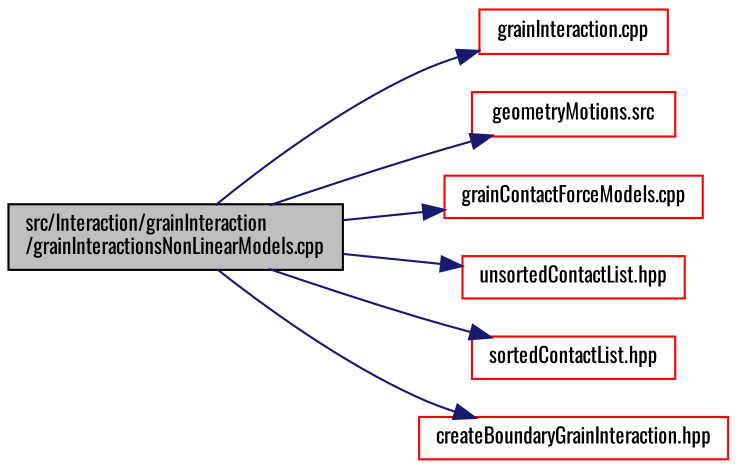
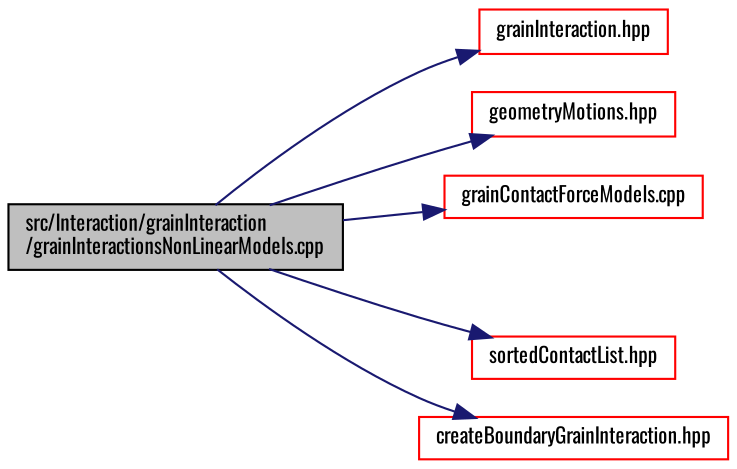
  digraph {
    fontname=Oswald
    rankdir=LR
    node [color=red fillcolor=white fontname=Oswald fontsize=10 shape=record style=filled]
    edge [color=midnightblue fontname=Oswald fontsize=10 labelfontname=Helvetica labelfontsize=10 style=solid]
    n1 [color=black fillcolor=grey75 fontcolor=black height=0.2 label="src/Interaction/grainInteraction\l/grainInteractionsNonLinearModels.cpp" width=0.4]
-   n2 [height=0.2 label="grainInteraction.cpp" width=0.4]
-   n3 [height=0.2 label="geometryMotions.src" width=0.4]
+   n2 [height=0.2 label="grainInteraction.hpp" width=0.4]
+   n3 [height=0.2 label="geometryMotions.hpp" width=0.4]
    n4 [height=0.2 label="grainContactForceModels.cpp" width=0.4]
-   n5 [height=0.2 label="unsortedContactList.hpp" width=0.4]
    n6 [height=0.2 label="sortedContactList.hpp" width=0.4]
    n7 [height=0.2 label="createBoundaryGrainInteraction.hpp" width=0.4]
    n1 -> n2
    n1 -> n3
    n1 -> n4
-   n1 -> n5
    n1 -> n6
    n1 -> n7
  }
